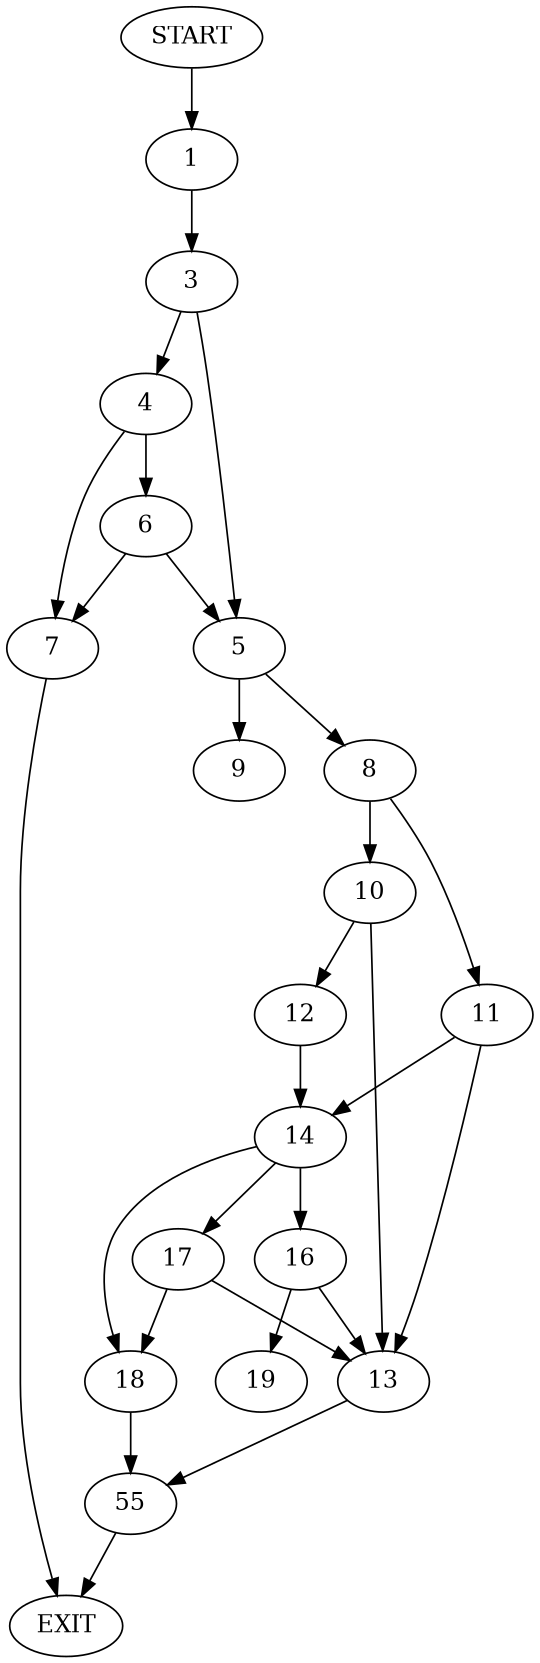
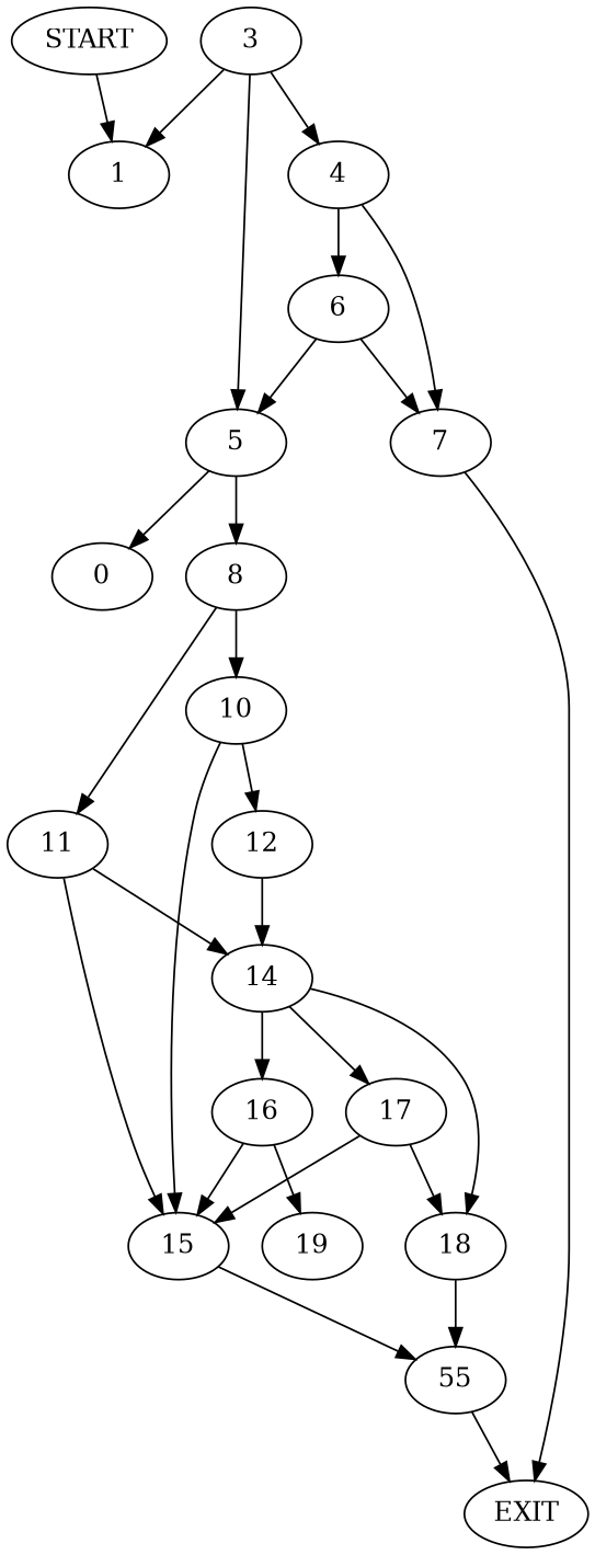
  digraph {
    n1 [label=START]
    1
    3
    n4 [label=EXIT]
    4
    5
    6
    7
    8
-   9
+   9 [label=0]
    10
    11
    12
-   13
+   13 [label=15]
    14
    n16 [label=55]
    16
    17
    18
    19
    n1 -> 1
-   1 -> 3
+   3 -> 1
    3 -> 4
    3 -> 5
    4 -> 6
    4 -> 7
    5 -> 8
    5 -> 9
    6 -> 5
    6 -> 7
    7 -> n4
    8 -> 10
    8 -> 11
    10 -> 12
    10 -> 13
    11 -> 13
    11 -> 14
    12 -> 14
    13 -> n16
    14 -> 16
    14 -> 17
    14 -> 18
    n16 -> n4
    16 -> 13
    16 -> 19
    17 -> 13
    17 -> 18
    18 -> n16
  }
